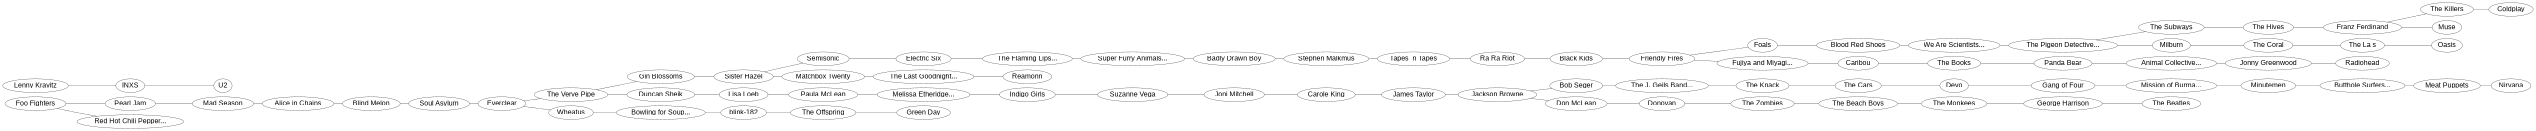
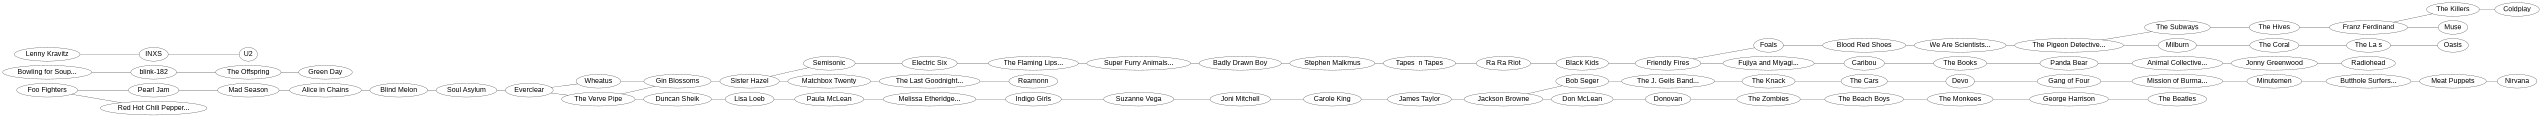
  strict graph {
    "edge"="{'weight': ''}"
    "graph"="{}"
    "node"="{'fontname': '', 'fontsize': '', 'height': '', 'label': '', 'level': '', 'weight': '', 'width': ''}"
    rankdir=LR
    node [fontname=Arial fontsize=30 level=1]
    edge [weight=90.0]
    n1 [height=0.6380555555555555 label="Foo Fighters" weight=1524991 width=2.739027777777778]
    n2 [height=0.6380555555555555 label="Pearl Jam" weight=1059832 width=2.2330555555555556]
    n3 [height=0.6380555555555555 label="Red Hot Chili Pepper..." weight=1850896 width=4.84]
    n4 [height=0.6380555555555555 label="Mad Season" weight=128831 width=2.739027777777778]
    n5 [height=0.6380555555555555 label="Alice in Chains" weight=629040 width=3.19]
    n6 [height=0.6380555555555555 label="Blind Melon" weight=351969 width=2.5519444444444446]
    n7 [height=0.6380555555555555 label="Soul Asylum" weight=197627 width=2.7059722222222224]
    n8 [height=0.6380555555555555 label=Everclear weight=390700 width=2.09]
    n9 [height=0.6380555555555555 label="The Verve Pipe" weight=171136 width=3.310972222222222]
    n10 [height=0.6380555555555555 label=Wheatus weight=222176 width=1.9690277777777778]
    n11 [height=0.6380555555555555 label="Gin Blossoms" weight=214073 width=2.991944444444444]
    n12 [height=0.6380555555555555 label="Duncan Sheik" weight=101168 width=3.0140277777777778]
    n13 [height=0.6380555555555555 label="Bowling for Soup..." weight=332257 width=4.004027777777778]
    n14 [height=0.6380555555555555 label="Sister Hazel" weight=129519 width=2.6290277777777775]
    n15 [height=0.6380555555555555 label="Lisa Loeb" weight=274835 width=2.155972222222222]
    n16 [height=0.6380555555555555 label="blink-182" weight=1110300 width=2.0130555555555554]
    n17 [height=0.6380555555555555 label=Semisonic weight=313910 width=2.276944444444444]
    n18 [height=0.6380555555555555 label="Matchbox Twenty" weight=570024 width=3.7619444444444445]
    n19 [height=0.6380555555555555 label="Paula McLean" weight=176111 width=2.3980555555555556]
    n20 [height=0.6380555555555555 label="The Offspring" weight=1081707 width=2.9369444444444444]
    n21 [height=0.6380555555555555 label="Electric Six" weight=228070 width=2.430972222222222]
    n22 [height=0.6380555555555555 label="The Last Goodnight..." weight=101507 width=4.565]
    n23 [height=0.6380555555555555 label="Melissa Etheridge..." weight=181427 width=4.190972222222222]
    n24 [height=0.6380555555555555 label="The Flaming Lips..." weight=830685 width=4.059027777777778]
    n25 [height=0.6380555555555555 label=Reamonn weight=196349 width=2.155972222222222]
    n26 [height=0.6380555555555555 label="Super Furry Animals..." weight=225093 width=4.719027777777778]
    n27 [height=0.6380555555555555 label="Badly Drawn Boy" weight=447834 width=3.685]
    n28 [height=0.6380555555555555 label="Stephen Malkmus" weight=175760 width=3.839027777777778]
    n29 [height=0.6380555555555555 label="Tapes  n Tapes" weight=149285 width=3.344027777777778]
    n30 [height=0.6380555555555555 label="Ra Ra Riot" weight=114080 width=2.3980555555555556]
    n31 [height=0.6380555555555555 label="Black Kids" weight=255363 width=2.31]
    n32 [height=0.6380555555555555 label="Friendly Fires" weight=156331 width=2.9369444444444444]
    n33 [height=0.6380555555555555 label=Foals weight=265087 width=1.2869444444444444]
    n34 [height=0.6380555555555555 label="Fujiya and Miyagi..." weight=122853 width=4.114027777777777]
    n35 [height=0.6380555555555555 label="Blood Red Shoes" weight=165616 width=3.729027777777778]
    n36 [height=0.6380555555555555 label=Caribou weight=214318 width=1.7709722222222224]
    n37 [height=0.6380555555555555 label="We Are Scientists..." weight=638660 width=4.158055555555555]
    n38 [height=0.6380555555555555 label="The Books" weight=213141 width=2.354027777777778]
    n39 [height=0.6380555555555555 label="The Pigeon Detective..." weight=286797 width=4.916944444444444]
    n40 [height=0.6380555555555555 label="Panda Bear" weight=208434 width=2.585]
    n41 [height=0.6380555555555555 label="The Subways" weight=418691 width=2.9369444444444444]
    n42 [height=0.6380555555555555 label=Milburn weight=162623 width=1.6609722222222223]
    n43 [height=0.6380555555555555 label="The Hives" weight=696320 width=2.2330555555555556]
    n44 [height=0.6380555555555555 label="The Coral" weight=418891 width=2.166944444444445]
    n45 [height=0.6380555555555555 label="Franz Ferdinand" weight=1483084 width=3.530972222222222]
    n46 [height=0.6380555555555555 label="The La s" weight=206554 width=1.935972222222222]
    n47 [height=0.6380555555555555 label="The Killers" weight=1820368 width=2.320972222222222]
    n48 [height=0.6380555555555555 label=Muse weight=1629255 width=1.2869444444444444]
    n49 [height=0.6380555555555555 label=Oasis weight=1593442 width=1.3309722222222222]
    n50 [height=0.6380555555555555 label=Coldplay weight=2251030 width=1.935972222222222]
    n51 [height=0.6380555555555555 label="Indigo Girls" weight=175174 width=2.4749999999999996]
    n52 [height=0.6380555555555555 label="Suzanne Vega" weight=365231 width=3.1680555555555556]
    n53 [height=0.6380555555555555 label="Joni Mitchell" weight=403885 width=2.6840277777777777]
    n54 [height=0.6380555555555555 label="Carole King" weight=215500 width=2.5519444444444446]
    n55 [height=0.6380555555555555 label="James Taylor" weight=347328 width=2.915]
    n56 [height=0.6380555555555555 label="Jackson Browne" weight=221481 width=3.530972222222222]
    n57 [height=0.6380555555555555 label="Bob Seger" weight=225034 width=2.320972222222222]
    n58 [height=0.6380555555555555 label="Don McLean" weight=245217 width=2.760972222222222]
    n59 [height=0.6380555555555555 label="The J. Geils Band..." weight=126615 width=4.190972222222222]
    n60 [height=0.6380555555555555 label=Donovan weight=329147 width=2.0019444444444443]
    n61 [height=0.6380555555555555 label="The Knack" weight=129149 width=2.354027777777778]
    n62 [height=0.6380555555555555 label="The Zombies" weight=313245 width=2.8380555555555556]
    n63 [height=0.6380555555555555 label="The Cars" weight=338676 width=2.0459722222222223]
    n64 [height=0.6380555555555555 label="The Beach Boys" weight=902412 width=3.530972222222222]
    n65 [height=0.6380555555555555 label=Devo weight=306665 width=1.2319444444444445]
    n66 [height=0.6380555555555555 label="Gang of Four" weight=276117 width=2.86]
    n67 [height=0.6380555555555555 label="Mission of Burma..." weight=115832 width=4.080972222222222]
    n68 [height=0.6380555555555555 label=Minutemen weight=115779 width=2.430972222222222]
    n69 [height=0.6380555555555555 label="Butthole Surfers..." weight=199712 width=3.839027777777778]
    n70 [height=0.6380555555555555 label="Meat Puppets" weight=142097 width=2.991944444444444]
    n71 [height=0.6380555555555555 label=Nirvana weight=1686815 width=1.7380555555555555]
    n72 [height=0.6380555555555555 label="Animal Collective..." weight=467779 width=4.059027777777778]
    n73 [height=0.6380555555555555 label="Jonny Greenwood" weight=131344 width=3.8830555555555555]
    n74 [height=0.6380555555555555 label=Radiohead weight=2082607 width=2.3869444444444445]
    n75 [height=0.6380555555555555 label="Lenny Kravitz" weight=800370 width=2.9369444444444444]
    n76 [height=0.6380555555555555 label=INXS weight=514441 width=1.2319444444444445]
    n77 [height=0.6380555555555555 label=U2 weight=1652408 width=0.7480555555555556]
    n78 [height=0.6380555555555555 label="The Monkees" weight=273656 width=2.9369444444444444]
    n79 [height=0.6380555555555555 label="George Harrison" weight=399119 width=3.541944444444445]
    n80 [height=0.6380555555555555 label="The Beatles" weight=1711020 width=2.6180555555555554]
    n81 [height=0.6380555555555555 label="Green Day" weight=1471585 width=2.3869444444444445]
    n1 -- n2
    n1 -- n3 [weight=50.0]
    n2 -- n4
    n4 -- n5
    n5 -- n6
    n6 -- n7
    n7 -- n8
    n8 -- n9
    n8 -- n10
    n9 -- n11
    n9 -- n12
-   n10 -- n13
+   n10 -- n11
    n11 -- n14
    n12 -- n15
    n13 -- n16
    n14 -- n17
    n14 -- n18
    n15 -- n19
    n16 -- n20
    n17 -- n21
    n18 -- n22
    n19 -- n23
    n20 -- n81
    n21 -- n24
    n22 -- n25
    n23 -- n51
    n24 -- n26
    n26 -- n27
    n27 -- n28
    n28 -- n29
    n29 -- n30
    n30 -- n31
    n31 -- n32
    n32 -- n33
    n32 -- n34
    n33 -- n35
    n34 -- n36
    n35 -- n37
    n36 -- n38
    n37 -- n39
    n38 -- n40
    n39 -- n41
    n39 -- n42
    n40 -- n72
    n41 -- n43
    n42 -- n44
    n43 -- n45
    n44 -- n46
    n45 -- n47
    n45 -- n48
    n46 -- n49
    n47 -- n50
    n51 -- n52
    n52 -- n53
    n53 -- n54
    n54 -- n55
    n55 -- n56
    n56 -- n57
    n56 -- n58
    n57 -- n59
    n58 -- n60
    n59 -- n61
    n60 -- n62
    n61 -- n63
    n62 -- n64
    n63 -- n65
    n64 -- n78
    n65 -- n66
    n66 -- n67
    n67 -- n68
    n68 -- n69
    n69 -- n70
    n70 -- n71
    n72 -- n73 [weight=50.0]
    n73 -- n74 [weight=70.0]
    n75 -- n76
    n76 -- n77 [weight=50.0]
    n78 -- n79
    n79 -- n80
  }
